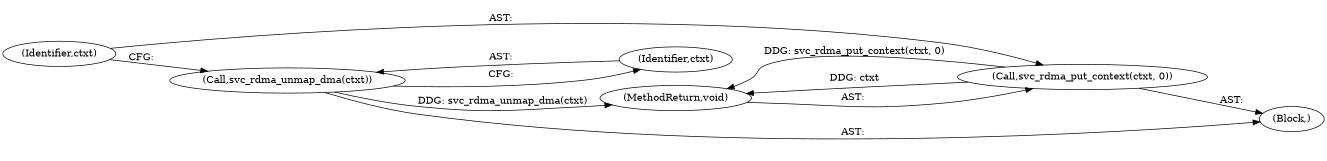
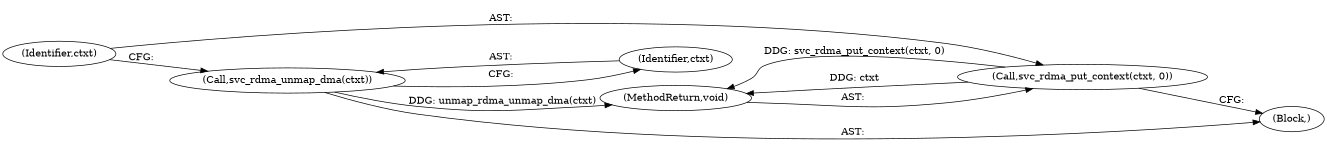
  digraph {
    fontname="DejaVu Serif"
    rankdir=LR
    node [fontname="DejaVu Serif"]
    edge [fontname="DejaVu Serif"]
    n1 [label="(Call,svc_rdma_unmap_dma(ctxt))"]
    n2 [label="(MethodReturn,void)"]
    n3 [label="(Block,)"]
    n4 [label="(Identifier,ctxt)"]
    n5 [label="(Call,svc_rdma_put_context(ctxt, 0))"]
    n6 [label="(Identifier,ctxt)"]
-   n1 -> n2 [label="DDG: svc_rdma_unmap_dma(ctxt)"]
+   n1 -> n2 [label="DDG: unmap_rdma_unmap_dma(ctxt)"]
    n1 -> n3 [label="AST: "]
    n1 -> n4 [label="CFG: "]
    n2 -> n5 [label="AST: "]
    n4 -> n1 [label="AST: "]
    n5 -> n2 [label="DDG: svc_rdma_put_context(ctxt, 0)"]
    n5 -> n2 [label="DDG: ctxt"]
-   n5 -> n3 [label="AST: "]
+   n5 -> n3 [label="CFG: "]
    n6 -> n1 [label="CFG: "]
    n6 -> n5 [label="AST: "]
  }
